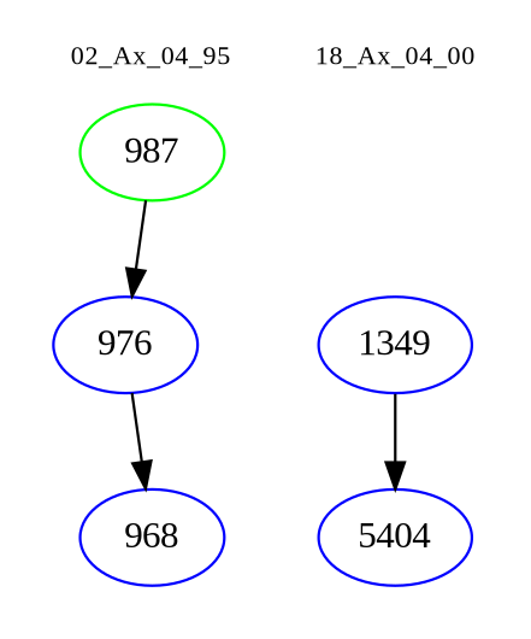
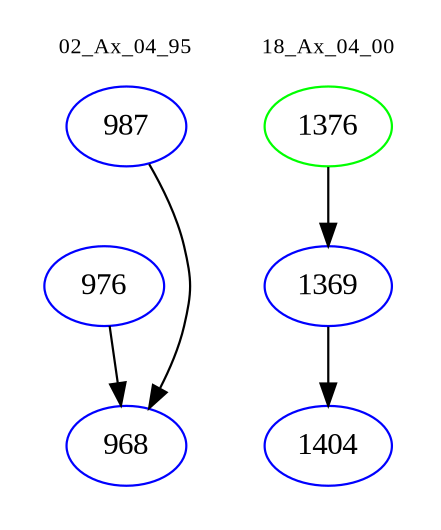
  digraph {
    fontname="Liberation Serif"
    node [color=blue fontname="Liberation Serif"]
    edge [color=black fontname="Liberation Serif"]
-   n1 [color=green label=987]
+   n1 [label=987]
    n2 [label=976]
    n3 [label=968]
-   n5 [label=1349]
-   n6 [label=5404]
+   n4 [color=green label=1376]
+   n5 [label=1369]
+   n6 [label=1404]
    subgraph cluster_1 {
      color=white
      fontsize=10
      label="02_Ax_04_95"
      n1
      n2
      n3
    }
    subgraph cluster_2 {
      color=white
      fontsize=10
      label="18_Ax_04_00"
+     n4
      n5
      n6
    }
-   n1 -> n2
+   n1 -> n3
    n2 -> n3
+   n4 -> n5
    n5 -> n6
  }
